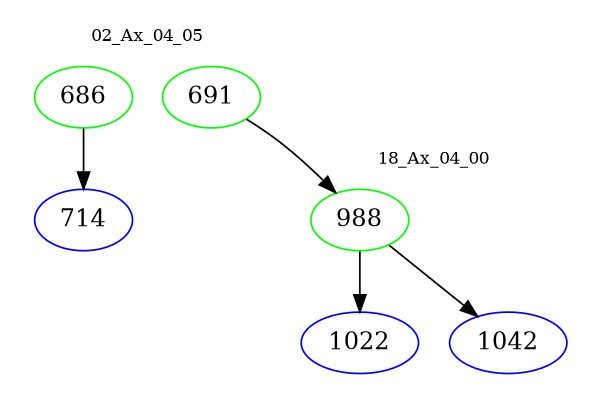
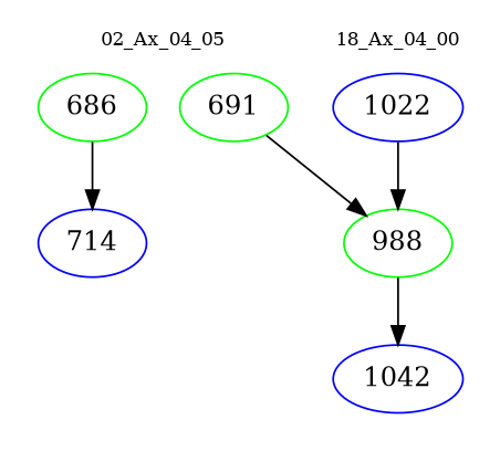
  digraph {
    node [color=green]
    edge [color=black]
    n1 [label=691]
    n2 [label=686]
    n3 [color=blue label=714]
    n4 [color=blue label=1022]
    n5 [label=988]
    n6 [color=blue label=1042]
    subgraph cluster_1 {
      color=white
      fontsize=10
      label="02_Ax_04_05"
      n1
      n2
      n3
    }
    subgraph cluster_2 {
      color=white
      fontsize=10
      label="18_Ax_04_00"
      n4
      n5
      n6
    }
    n1 -> n5
    n2 -> n3
-   n5 -> n4
+   n4 -> n5
    n5 -> n6
  }
